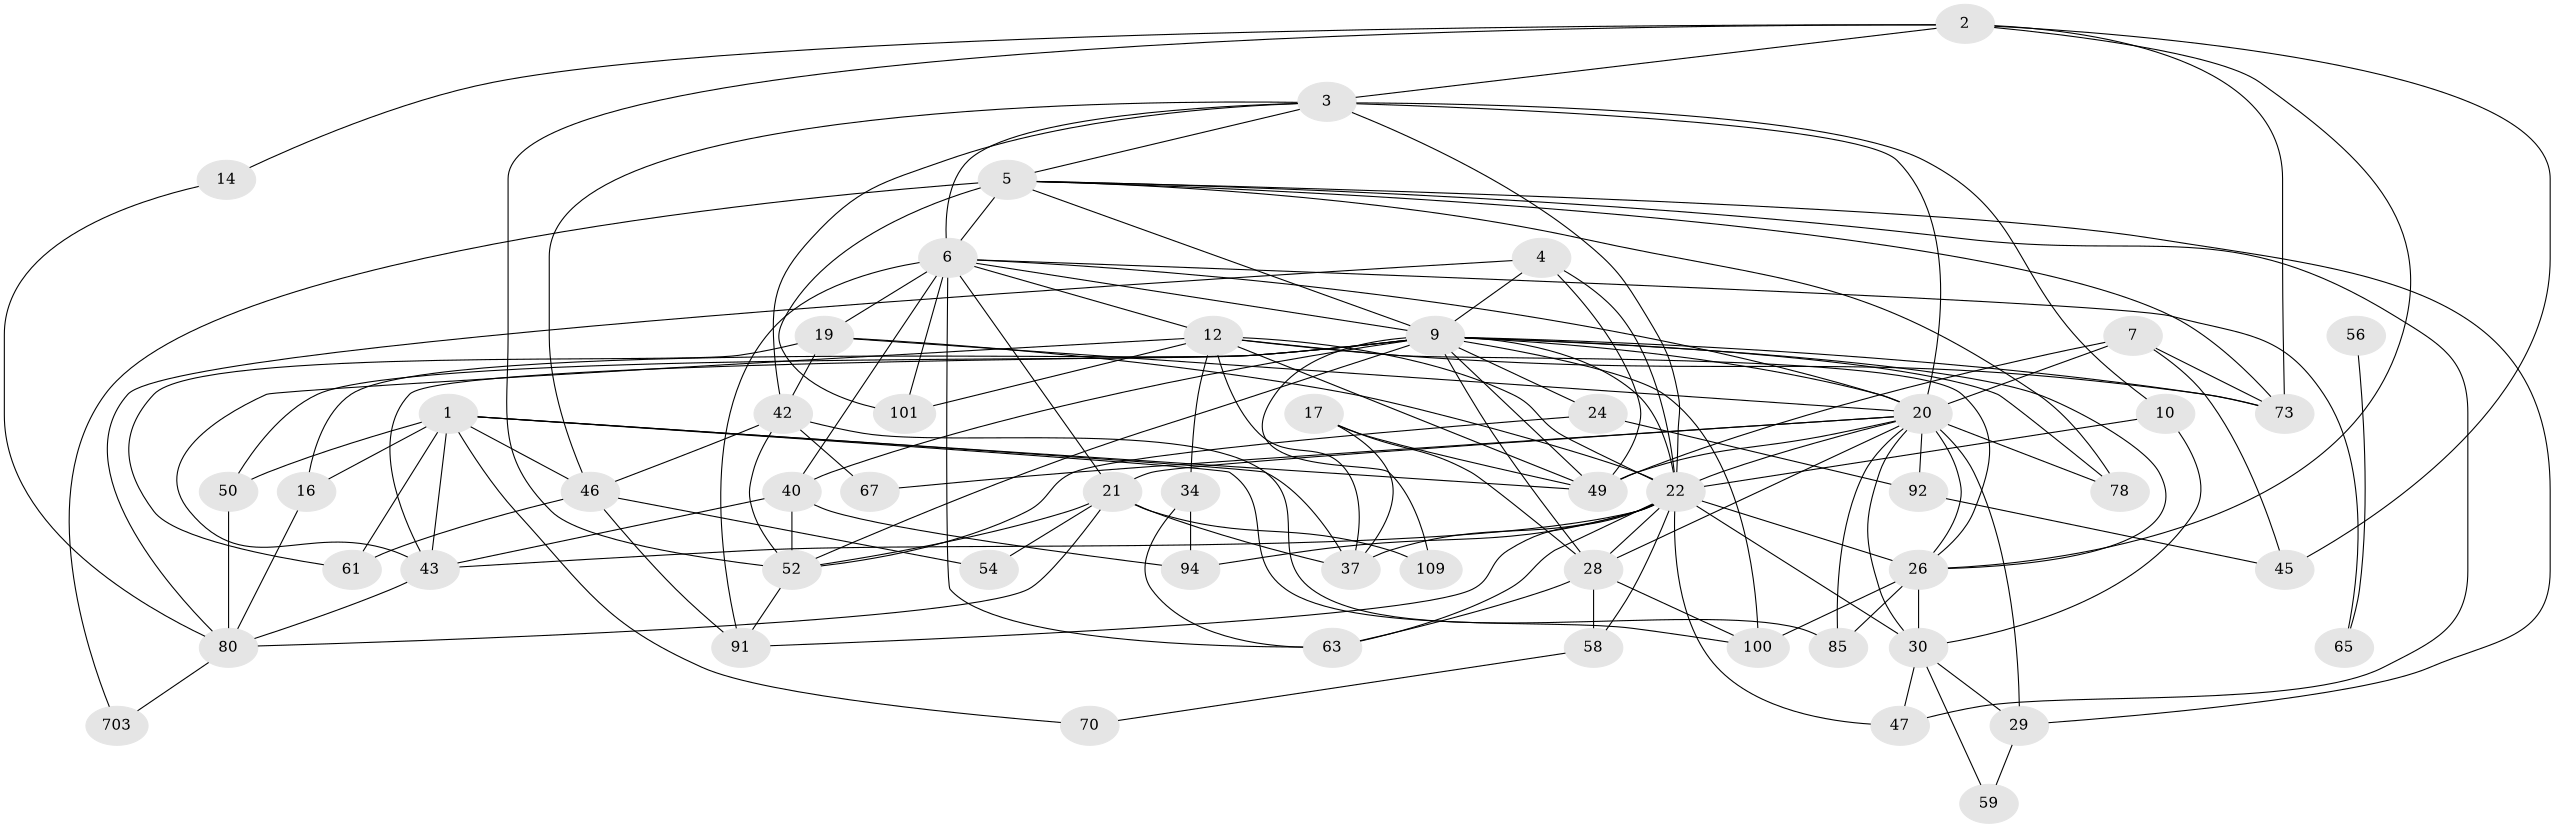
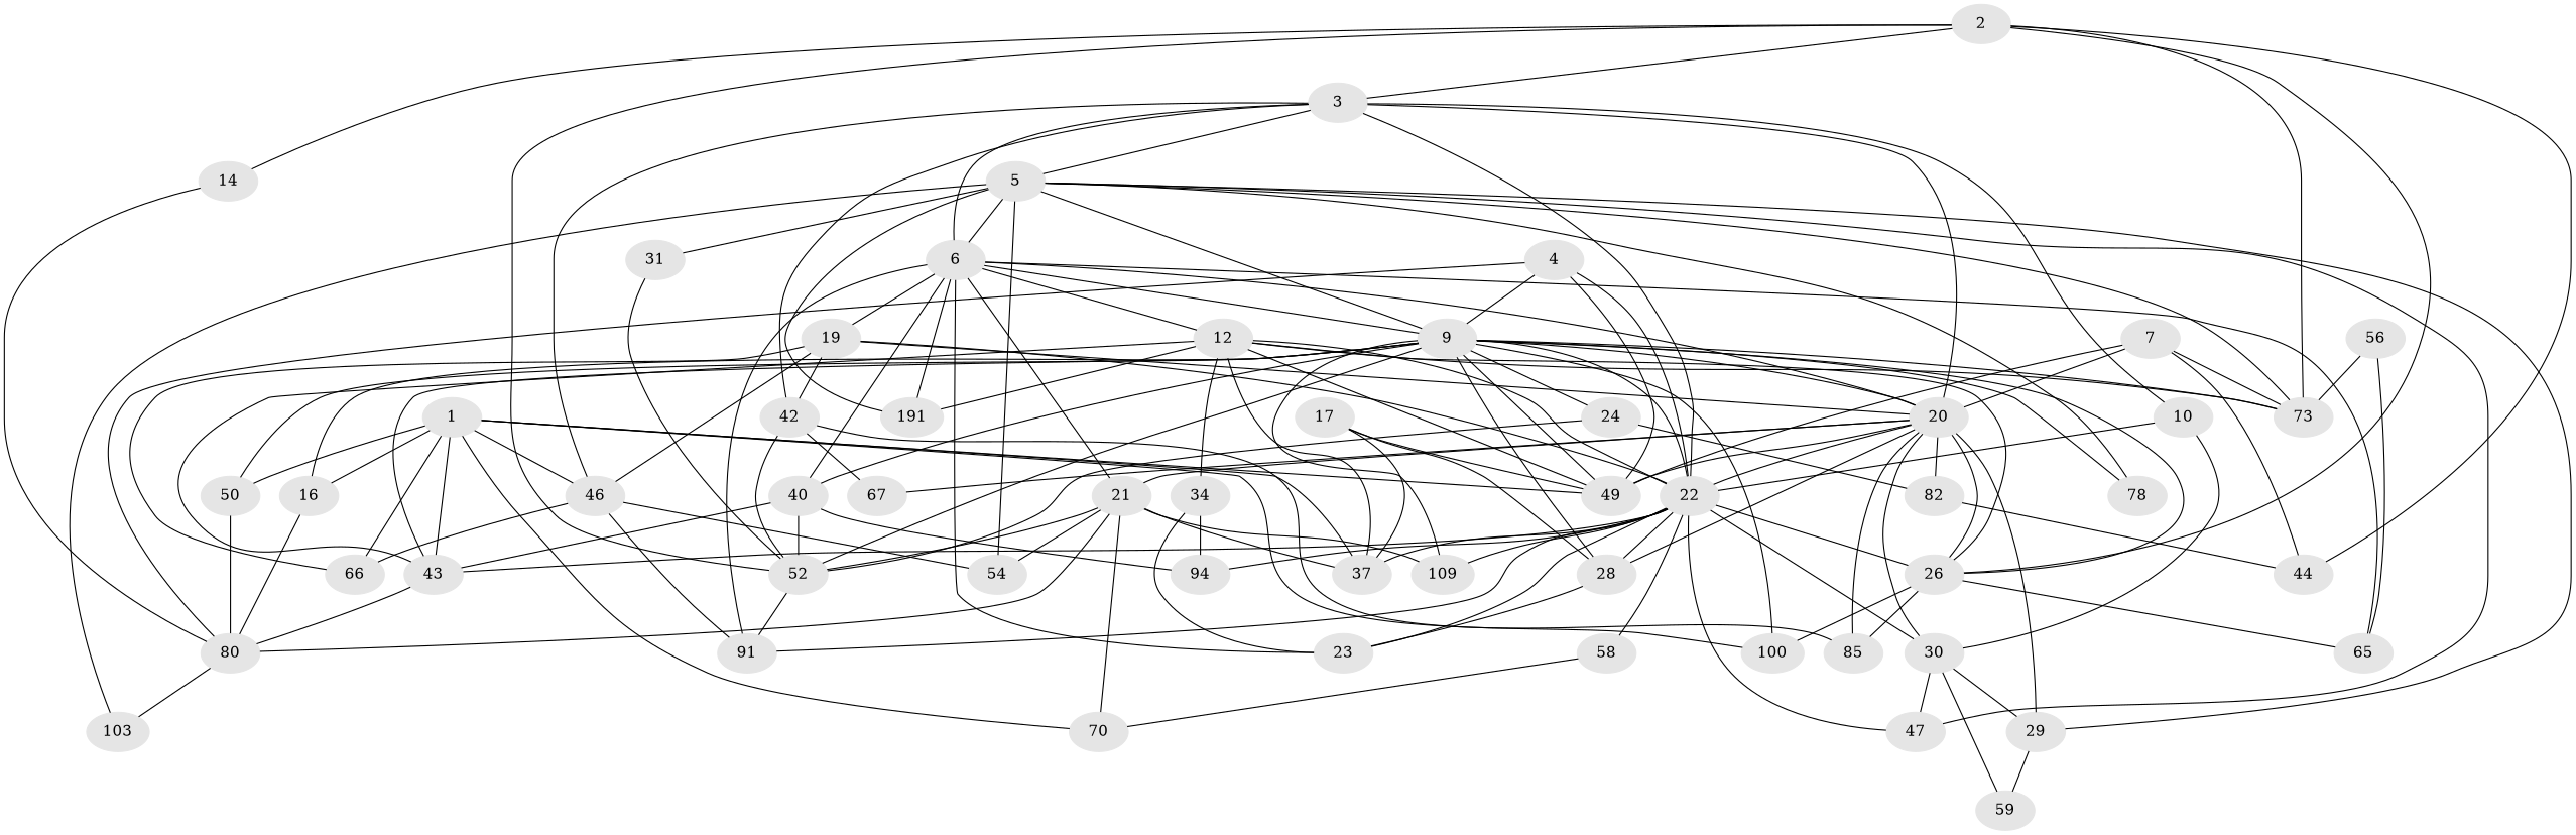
  graph {
    node [color=gray90 style=filled]
    1 [super="+41"]
    16
    37 [super="+87"]
    43 [super="+68"]
    46 [super="+71"]
    49 [super="+61"]
    50
-   66 [super="+75" label=61]
+   66 [super="+75"]
    70
    100
    80
    54
    91
    2 [super="+72"]
    3 [super="+102+95"]
    14
    26 [super="+82+96"]
-   45
+   45 [label=44]
    52 [super="+60"]
    73
    5 [super="+106+8+13"]
    6 [super="+11"]
    10 [super="+77"]
    20 [super="+25+55+51"]
    22 [super="+35"]
    42 [super="+99"]
    65
    85
    9 [super="+23+86"]
+   31
    n31 [label=29]
    47
    78
-   101
-   103 [label=703]
+   101 [label=191]
+   103
    12 [super="+27+15"]
    19 [super="+32"]
    21 [super="+108+33"]
    40
-   63
+   63 [label=23]
    30 [super="+89"]
    28 [super="+83"]
    67
-   92
+   92 [label=82]
    109
    58 [super="+79"]
    94
    24
    4
    59
    34 [super="+48"]
    7 [super="+18"]
    17
    56
    1 -- 16
    1 -- 37
    1 -- 43
    1 -- 46
    1 -- 49
    1 -- 50
    1 -- 66
    1 -- 70
    1 -- 100
    16 -- 80
    43 -- 80
    46 -- 66 [weight=2]
    46 -- 54
    46 -- 91
    50 -- 80
    80 -- 103
    2 -- 3
    2 -- 14
    2 -- 26
    2 -- 45
    2 -- 52
    2 -- 73
    3 -- 46
    3 -- 5
    3 -- 6
    3 -- 10
    3 -- 20
    3 -- 22
    3 -- 42
    14 -- 80
    26 -- 100
-   26 -- 30
+   26 -- 65
    26 -- 85
    52 -- 91
+   5 -- 54 [weight=2]
    5 -- 73
    5 -- 6 [weight=3]
    5 -- 9
+   5 -- 31
    5 -- n31
    5 -- 47
    5 -- 78
    5 -- 101
    5 -- 103
    6 -- 91
    6 -- 20
    6 -- 65
    6 -- 9
    6 -- 101
    6 -- 12
    6 -- 19
    6 -- 21 [weight=2]
    6 -- 40
    6 -- 63
    10 -- 22 [weight=2]
    10 -- 30
    20 -- 49
    20 -- 26
    20 -- 22
    20 -- 85
    20 -- n31 [weight=2]
-   20 -- 78
    20 -- 21 [weight=2]
    20 -- 30
    20 -- 28
    20 -- 67
    20 -- 92
    22 -- 37
    22 -- 43
    22 -- 91
    22 -- 26 [weight=3]
    22 -- 47
    22 -- 63
    22 -- 30
    22 -- 28 [weight=3]
+   22 -- 109
    22 -- 58
    22 -- 94
    42 -- 52
    42 -- 85
    42 -- 67
    9 -- 16
    9 -- 43
    9 -- 49
    9 -- 50
    9 -- 100 [weight=2]
    9 -- 26
    9 -- 52 [weight=2]
    9 -- 73
    9 -- 20 [weight=2]
    9 -- 22
    9 -- 78
    9 -- 40
    9 -- 28
    9 -- 109 [weight=2]
    9 -- 24
+   31 -- 52
    n31 -- 59
    12 -- 37
    12 -- 43
    12 -- 49
    12 -- 26
    12 -- 73
    12 -- 22
    12 -- 101
    12 -- 34
-   42 -- 46
+   19 -- 46
    19 -- 66
    19 -- 20
    19 -- 22
    19 -- 42
    21 -- 37
+   21 -- 70
    21 -- 80
    21 -- 54
    21 -- 52
    21 -- 109
    40 -- 43
    40 -- 52
    40 -- 94
    30 -- n31
    30 -- 47
    30 -- 59
-   28 -- 100
    28 -- 63
-   28 -- 58
    92 -- 45
    58 -- 70
    24 -- 52
    24 -- 92
    4 -- 49
    4 -- 80
    4 -- 22
    4 -- 9
    34 -- 63
    34 -- 94
    7 -- 49
    7 -- 45
    7 -- 73
    7 -- 20
    17 -- 37
    17 -- 49
    17 -- 28
+   56 -- 73
    56 -- 65
  }
